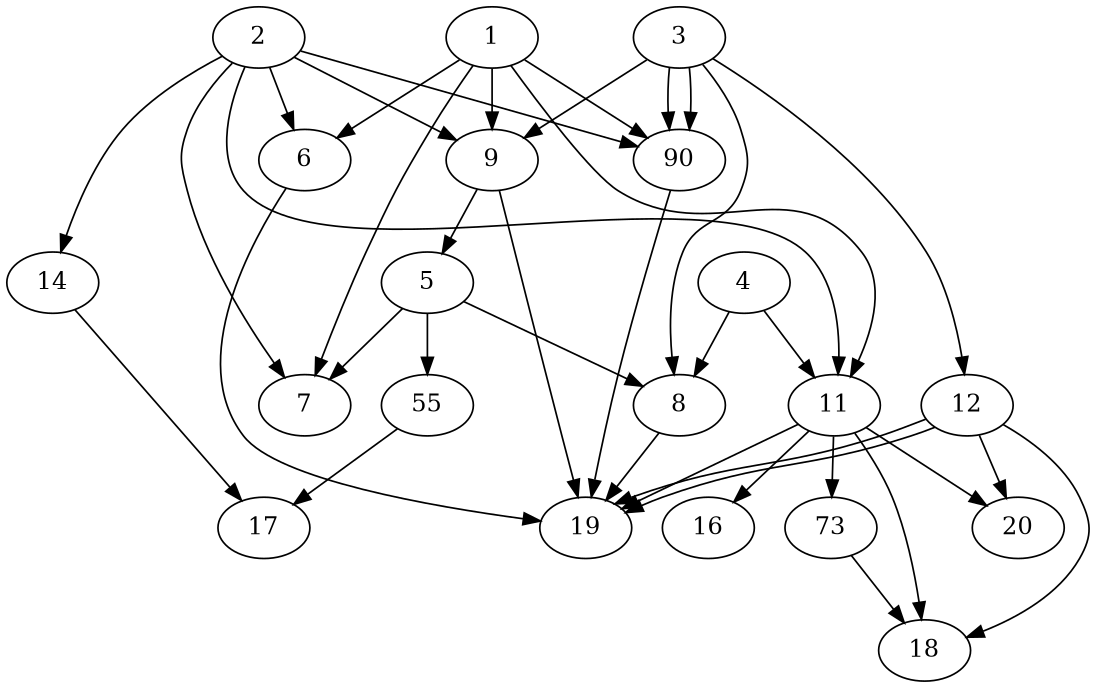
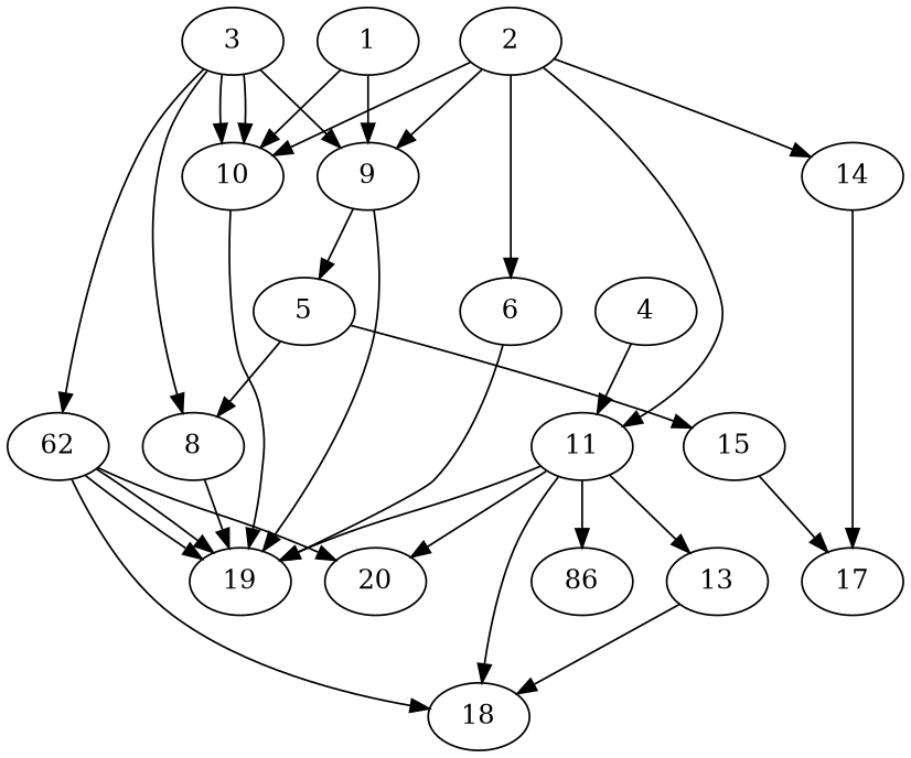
  digraph {
    node [alpha=0.05]
    1 [expect_size=51447808]
    6 [alpha=0.07 expect_size=39648256]
-   7 [alpha=0.13 expect_size=28309504]
    9 [alpha=0.02 expect_size=44502016]
-   10 [alpha=0.13 expect_size=17597440 label=90]
+   10 [alpha=0.13 expect_size=17597440]
    11 [expect_size=32875520]
    19 [alpha=0.17 expect_size=8461312]
    5 [alpha=0.09 expect_size=46075904]
-   16 [alpha=0.04 expect_size=13869056]
+   16 [alpha=0.04 expect_size=13869056 label=86]
    18 [alpha=0.16 expect_size=12989440]
    20 [alpha=0.17 expect_size=13704192]
-   13 [alpha=0.20 expect_size=22096896 label=73]
+   13 [alpha=0.20 expect_size=22096896]
    2 [alpha=0.11 expect_size=13295616]
    14 [alpha=0.08 expect_size=26266624]
    17 [alpha=0.12 expect_size=29719552]
    3 [alpha=0.02 expect_size=17833984]
    8 [alpha=0.18 expect_size=17309696]
-   12 [alpha=0.01 expect_size=43555840]
+   12 [alpha=0.01 expect_size=43555840 label=62]
    4 [alpha=0.06 expect_size=8259584]
-   15 [alpha=0.04 expect_size=39791616 label=55]
-   1 -> 6
-   1 -> 7
+   15 [alpha=0.04 expect_size=39791616]
    1 -> 9
    1 -> 10
-   1 -> 11
    6 -> 19
    9 -> 19
    9 -> 5
    10 -> 19
    11 -> 19
    11 -> 16
    11 -> 18
    11 -> 20
    11 -> 13
-   5 -> 7
    5 -> 8
    5 -> 15
    13 -> 18
    2 -> 6
-   2 -> 7
    2 -> 9
    2 -> 10
    2 -> 11
    2 -> 14
    14 -> 17
    3 -> 9
    3 -> 10
    3 -> 10
    3 -> 8
    3 -> 12
    8 -> 19
    12 -> 19
    12 -> 19
    12 -> 18
    12 -> 20
    4 -> 11
-   4 -> 8
    15 -> 17
  }
